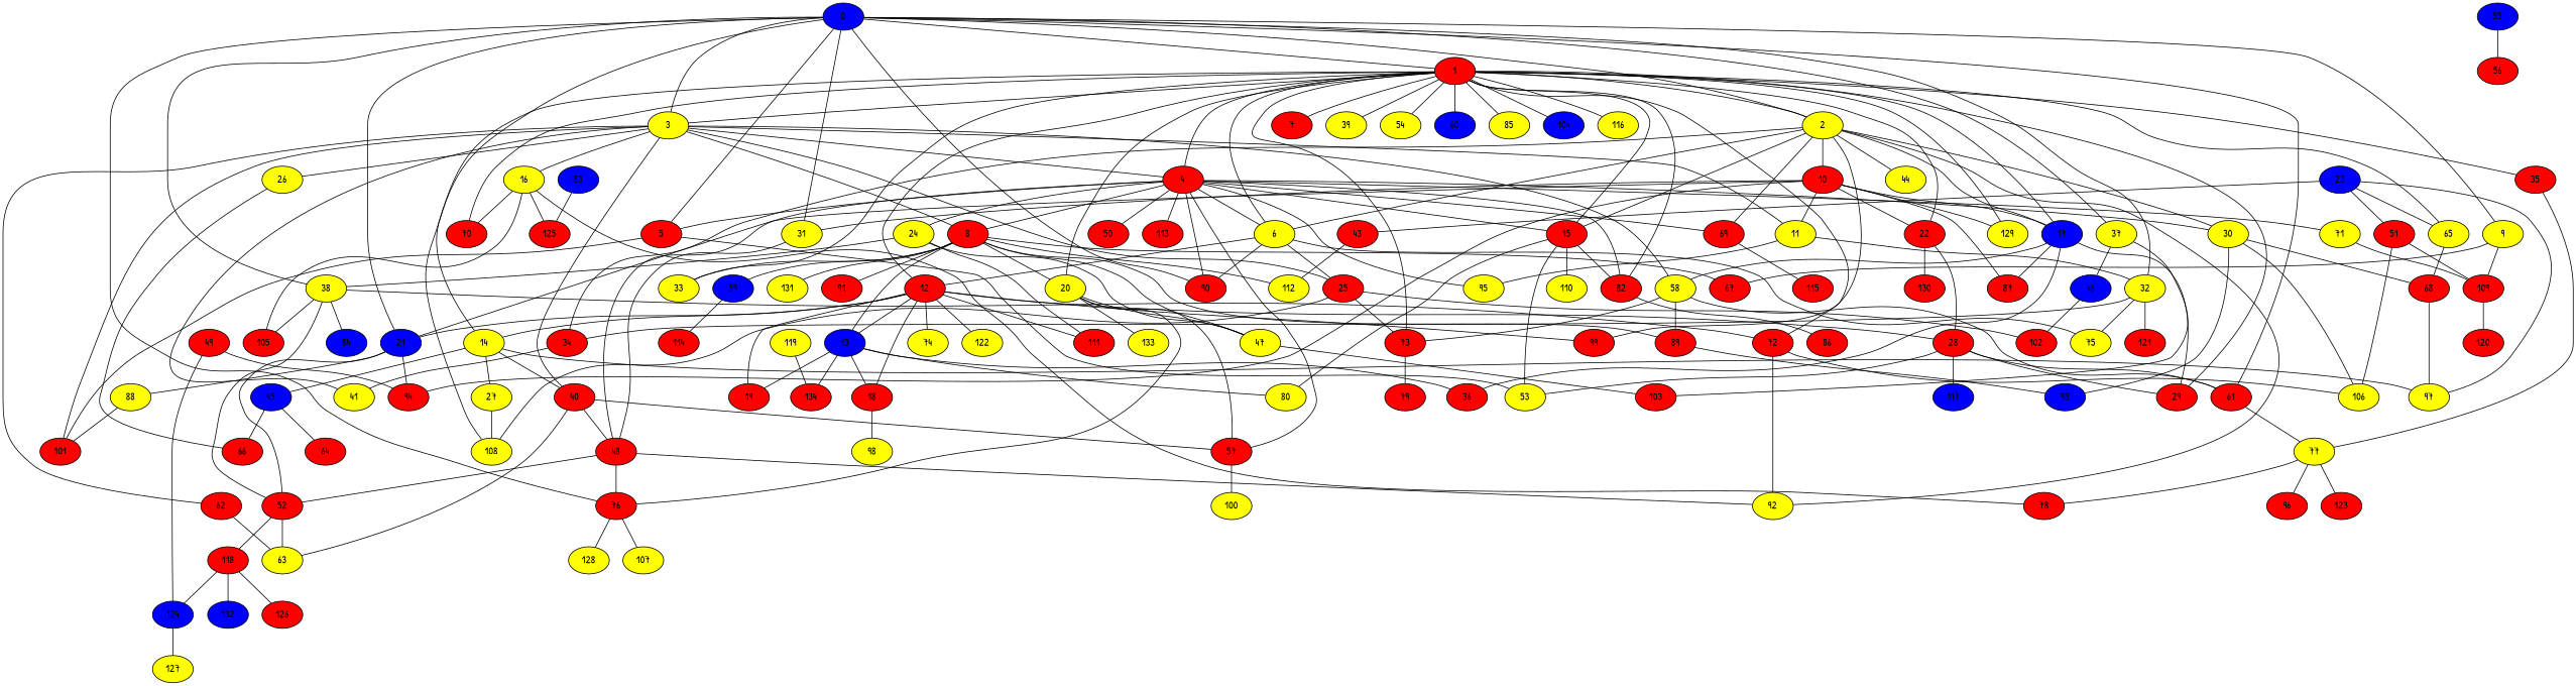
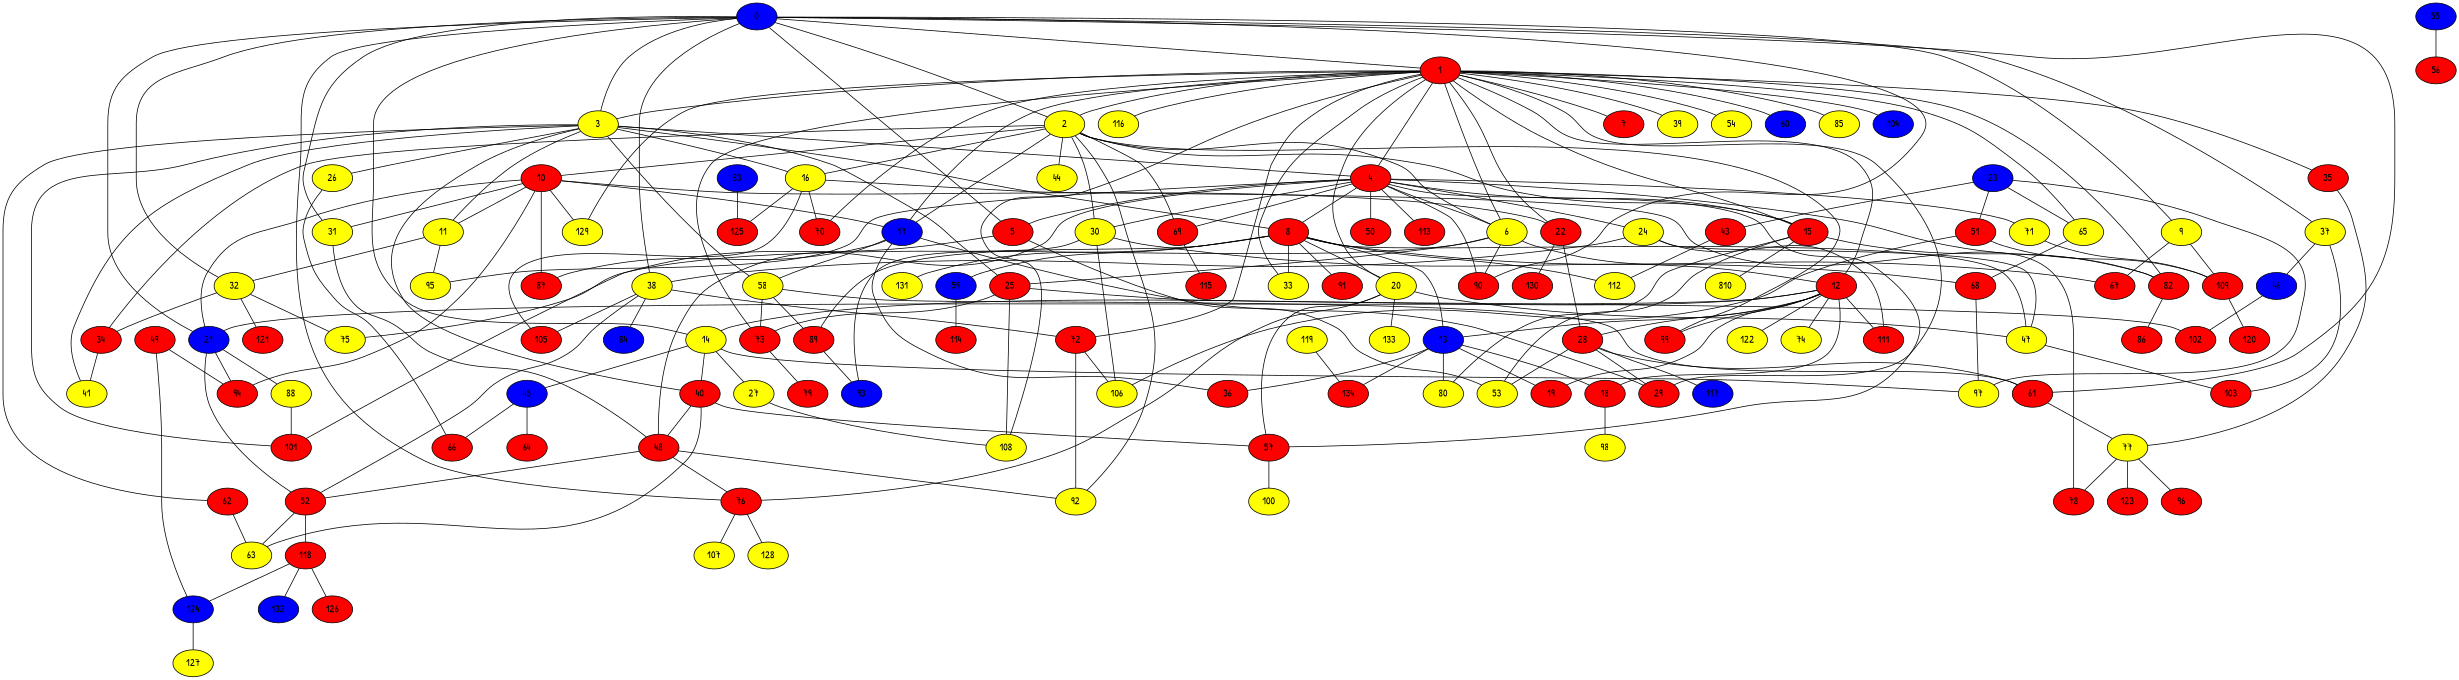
  graph {
    fontname="Patrick Hand"
    node [fillcolor=red fontname="Patrick Hand" style=filled]
    edge [fontname="Patrick Hand"]
    0 [fillcolor=blue]
    1
    2 [fillcolor=yellow]
    3 [fillcolor=yellow]
    5
    9 [fillcolor=yellow]
    14 [fillcolor=yellow]
    21 [fillcolor=blue]
    31 [fillcolor=yellow]
    32 [fillcolor=yellow]
    37 [fillcolor=yellow]
    38 [fillcolor=yellow]
    61
    76
    90
    4
    6 [fillcolor=yellow]
    7
    12
    15
    17 [fillcolor=blue]
    20 [fillcolor=yellow]
    22
    29
    33 [fillcolor=yellow]
    35
    39 [fillcolor=yellow]
    54 [fillcolor=yellow]
    60 [fillcolor=blue]
    65 [fillcolor=yellow]
    70
    72
    73
    82
    85 [fillcolor=yellow]
    104 [fillcolor=blue]
    108 [fillcolor=yellow]
    116 [fillcolor=yellow]
    129 [fillcolor=yellow]
    10
    16 [fillcolor=yellow]
    30 [fillcolor=yellow]
    34
    44 [fillcolor=yellow]
    69
    92 [fillcolor=yellow]
    99
    8
    11 [fillcolor=yellow]
    25
    26 [fillcolor=yellow]
    40
    41 [fillcolor=yellow]
    58 [fillcolor=yellow]
    62
    101
    53 [fillcolor=yellow]
    67
    109
    27 [fillcolor=yellow]
    45 [fillcolor=blue]
    97 [fillcolor=yellow]
    94
    52
    88 [fillcolor=yellow]
    48
    75 [fillcolor=yellow]
    121
    46 [fillcolor=blue]
    103
    105
    84 [fillcolor=blue]
    77 [fillcolor=yellow]
    107 [fillcolor=yellow]
    128 [fillcolor=yellow]
    24 [fillcolor=yellow]
    50
    57
    71 [fillcolor=yellow]
    95 [fillcolor=yellow]
    113
    13 [fillcolor=blue]
    18
    19
    28
    74 [fillcolor=yellow]
    111
    122 [fillcolor=yellow]
    80 [fillcolor=yellow]
-   110 [fillcolor=yellow]
+   110 [fillcolor=yellow label=810]
    87
    36
    47 [fillcolor=yellow]
    133 [fillcolor=yellow]
    130
    68
    106 [fillcolor=yellow]
    79
    86
    78
    125
    93 [fillcolor=blue]
    115
    59 [fillcolor=blue]
    89
    91
    112 [fillcolor=yellow]
    131 [fillcolor=yellow]
    102
    66
    63 [fillcolor=yellow]
    100 [fillcolor=yellow]
    134
    114
    120
    98 [fillcolor=yellow]
    117 [fillcolor=blue]
    64
    118
    23 [fillcolor=blue]
    43
    51
    96
    123
    49
    124 [fillcolor=blue]
    127 [fillcolor=yellow]
    126
    132 [fillcolor=blue]
    55 [fillcolor=blue]
    56
    83 [fillcolor=blue]
    119 [fillcolor=yellow]
    0 -- 1
    0 -- 2
    0 -- 3
    0 -- 5
    0 -- 9
    0 -- 14
    0 -- 21
    0 -- 31
    0 -- 32
    0 -- 37
    0 -- 38
    0 -- 61
    0 -- 76
    0 -- 90
    1 -- 2
    1 -- 3
    1 -- 4
    1 -- 6
    1 -- 7
    1 -- 12
    1 -- 15
    1 -- 17
    1 -- 20
    1 -- 22
    1 -- 29
    1 -- 33
    1 -- 35
    1 -- 39
    1 -- 54
    1 -- 60
    1 -- 65
    1 -- 70
    1 -- 72
    1 -- 73
    1 -- 82
    1 -- 85
    1 -- 104
    1 -- 108
    1 -- 116
    1 -- 129
    2 -- 6
    2 -- 15
    2 -- 17
    2 -- 10
+   2 -- 16
    2 -- 30
    2 -- 34
    2 -- 44
    2 -- 69
    2 -- 92
    2 -- 99
    3 -- 4
    3 -- 16
    3 -- 8
    3 -- 11
    3 -- 25
    3 -- 26
    3 -- 40
    3 -- 41
    3 -- 58
    3 -- 62
    3 -- 101
    5 -- 101
    5 -- 53
    9 -- 67
    9 -- 109
    14 -- 40
    14 -- 27
    14 -- 45
    14 -- 97
    21 -- 94
    21 -- 52
    21 -- 88
    31 -- 48
    32 -- 34
    32 -- 75
    32 -- 121
    37 -- 46
    37 -- 103
    38 -- 72
    38 -- 52
    38 -- 105
    38 -- 84
    61 -- 77
    76 -- 107
    76 -- 128
    4 -- 5
    4 -- 90
    4 -- 6
    4 -- 15
    4 -- 82
    4 -- 30
    4 -- 69
    4 -- 8
    4 -- 48
    4 -- 24
    4 -- 50
    4 -- 57
    4 -- 71
    4 -- 95
    4 -- 113
    6 -- 90
    6 -- 12
    6 -- 25
    6 -- 75
    12 -- 14
    12 -- 21
    12 -- 99
    12 -- 13
    12 -- 18
    12 -- 19
    12 -- 28
    12 -- 74
    12 -- 111
    12 -- 122
    15 -- 82
    15 -- 53
    15 -- 80
    15 -- 110
    17 -- 29
    17 -- 58
    17 -- 87
    17 -- 36
    20 -- 76
    20 -- 57
    20 -- 47
    20 -- 133
    22 -- 28
    22 -- 130
    35 -- 77
    65 -- 68
    72 -- 92
    72 -- 106
    73 -- 79
    82 -- 86
    10 -- 21
    10 -- 31
    10 -- 17
    10 -- 22
    10 -- 129
    10 -- 11
    10 -- 94
    10 -- 87
    16 -- 70
    16 -- 105
    16 -- 78
    16 -- 125
    30 -- 68
    30 -- 106
    30 -- 93
    34 -- 41
    69 -- 115
    8 -- 20
    8 -- 33
    8 -- 67
    8 -- 13
    8 -- 47
    8 -- 59
    8 -- 89
    8 -- 91
    8 -- 112
    8 -- 131
    11 -- 32
    11 -- 95
    25 -- 73
    25 -- 108
    25 -- 102
    26 -- 66
    40 -- 48
    40 -- 57
    40 -- 63
    58 -- 61
    58 -- 73
    58 -- 89
    62 -- 63
    109 -- 120
    27 -- 108
    45 -- 66
    45 -- 64
    52 -- 63
    52 -- 118
    88 -- 101
    48 -- 76
    48 -- 92
    48 -- 52
    46 -- 102
    77 -- 78
    77 -- 96
    77 -- 123
    24 -- 38
    24 -- 111
    24 -- 47
    57 -- 100
    71 -- 109
    13 -- 18
    13 -- 19
    13 -- 80
    13 -- 36
    13 -- 134
    18 -- 98
    28 -- 61
    28 -- 29
    28 -- 53
    28 -- 117
    47 -- 103
    68 -- 97
    59 -- 114
    89 -- 93
    118 -- 124
    118 -- 126
    118 -- 132
    23 -- 65
    23 -- 97
    23 -- 43
    23 -- 51
    43 -- 112
    51 -- 109
    51 -- 106
    49 -- 94
    49 -- 124
    124 -- 127
    55 -- 56
    83 -- 125
    119 -- 134
  }
